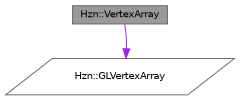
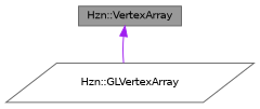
  digraph {
    node [color=gray40 fontname=Helvetica fontsize=10 style=filled]
    n1 [fillcolor=grey60 fontcolor=black height=0.2 label="Hzn::VertexArray" shape=box width=0.4]
    n2 [fillcolor=white height=0.2 label="Hzn::GLVertexArray" shape=parallelogram width=0.4]
-   n2 -> n1 [color=purple dir=back fontname=Helvetica fontsize=10 labelfontname=Helvetica labelfontsize=10 style=solid]
+   n1 -> n2 [color=purple dir=back fontname=Helvetica fontsize=10 labelfontname=Helvetica labelfontsize=10 style=solid]
  }
